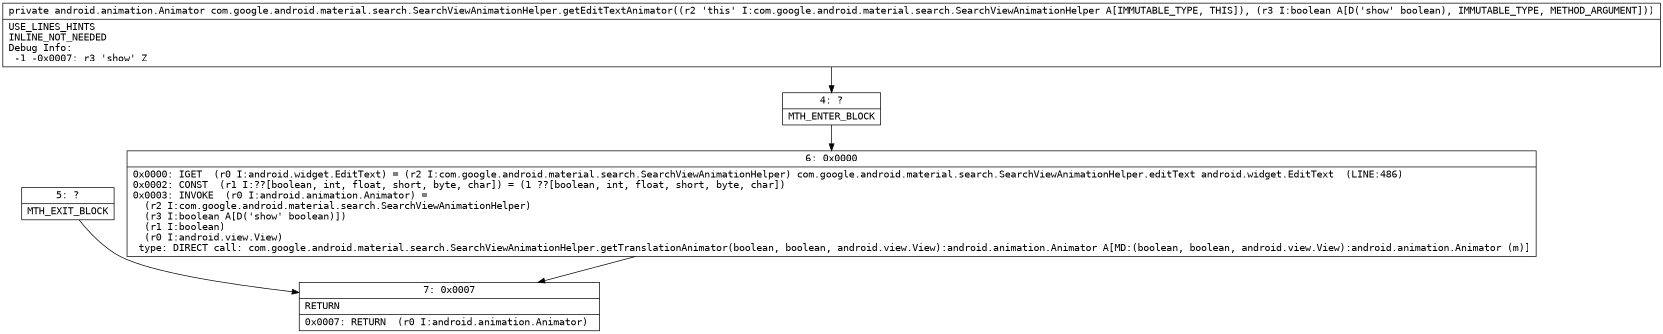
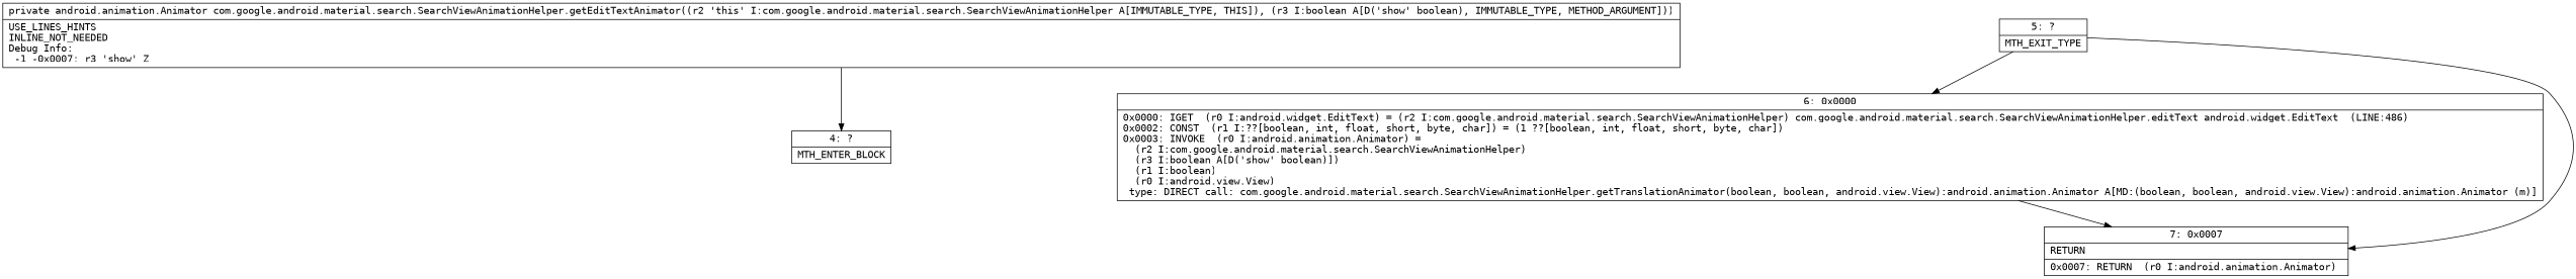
  digraph {
    fontname="DejaVu Sans Mono"
    node [fontname="DejaVu Sans Mono" shape=record]
    edge [fontname="DejaVu Sans Mono"]
    n1 [label="{4\:\ ?|MTH_ENTER_BLOCK\l}"]
    n2 [label="{6\:\ 0x0000|0x0000: IGET  (r0 I:android.widget.EditText) = (r2 I:com.google.android.material.search.SearchViewAnimationHelper) com.google.android.material.search.SearchViewAnimationHelper.editText android.widget.EditText  (LINE:486)\l0x0002: CONST  (r1 I:??[boolean, int, float, short, byte, char]) = (1 ??[boolean, int, float, short, byte, char]) \l0x0003: INVOKE  (r0 I:android.animation.Animator) = \l  (r2 I:com.google.android.material.search.SearchViewAnimationHelper)\l  (r3 I:boolean A[D('show' boolean)])\l  (r1 I:boolean)\l  (r0 I:android.view.View)\l type: DIRECT call: com.google.android.material.search.SearchViewAnimationHelper.getTranslationAnimator(boolean, boolean, android.view.View):android.animation.Animator A[MD:(boolean, boolean, android.view.View):android.animation.Animator (m)]\l}"]
    n3 [label="{7\:\ 0x0007|RETURN\l|0x0007: RETURN  (r0 I:android.animation.Animator) \l}"]
-   n4 [label="{5\:\ ?|MTH_EXIT_BLOCK\l}"]
+   n4 [label="{5\:\ ?|MTH_EXIT_TYPE\l}"]
    n5 [label="{private android.animation.Animator com.google.android.material.search.SearchViewAnimationHelper.getEditTextAnimator((r2 'this' I:com.google.android.material.search.SearchViewAnimationHelper A[IMMUTABLE_TYPE, THIS]), (r3 I:boolean A[D('show' boolean), IMMUTABLE_TYPE, METHOD_ARGUMENT]))  | USE_LINES_HINTS\lINLINE_NOT_NEEDED\lDebug Info:\l  \-1 \-0x0007: r3 'show' Z\l}"]
-   n1 -> n2
+   n4 -> n2
    n2 -> n3
    n4 -> n3
    n5 -> n1
  }
